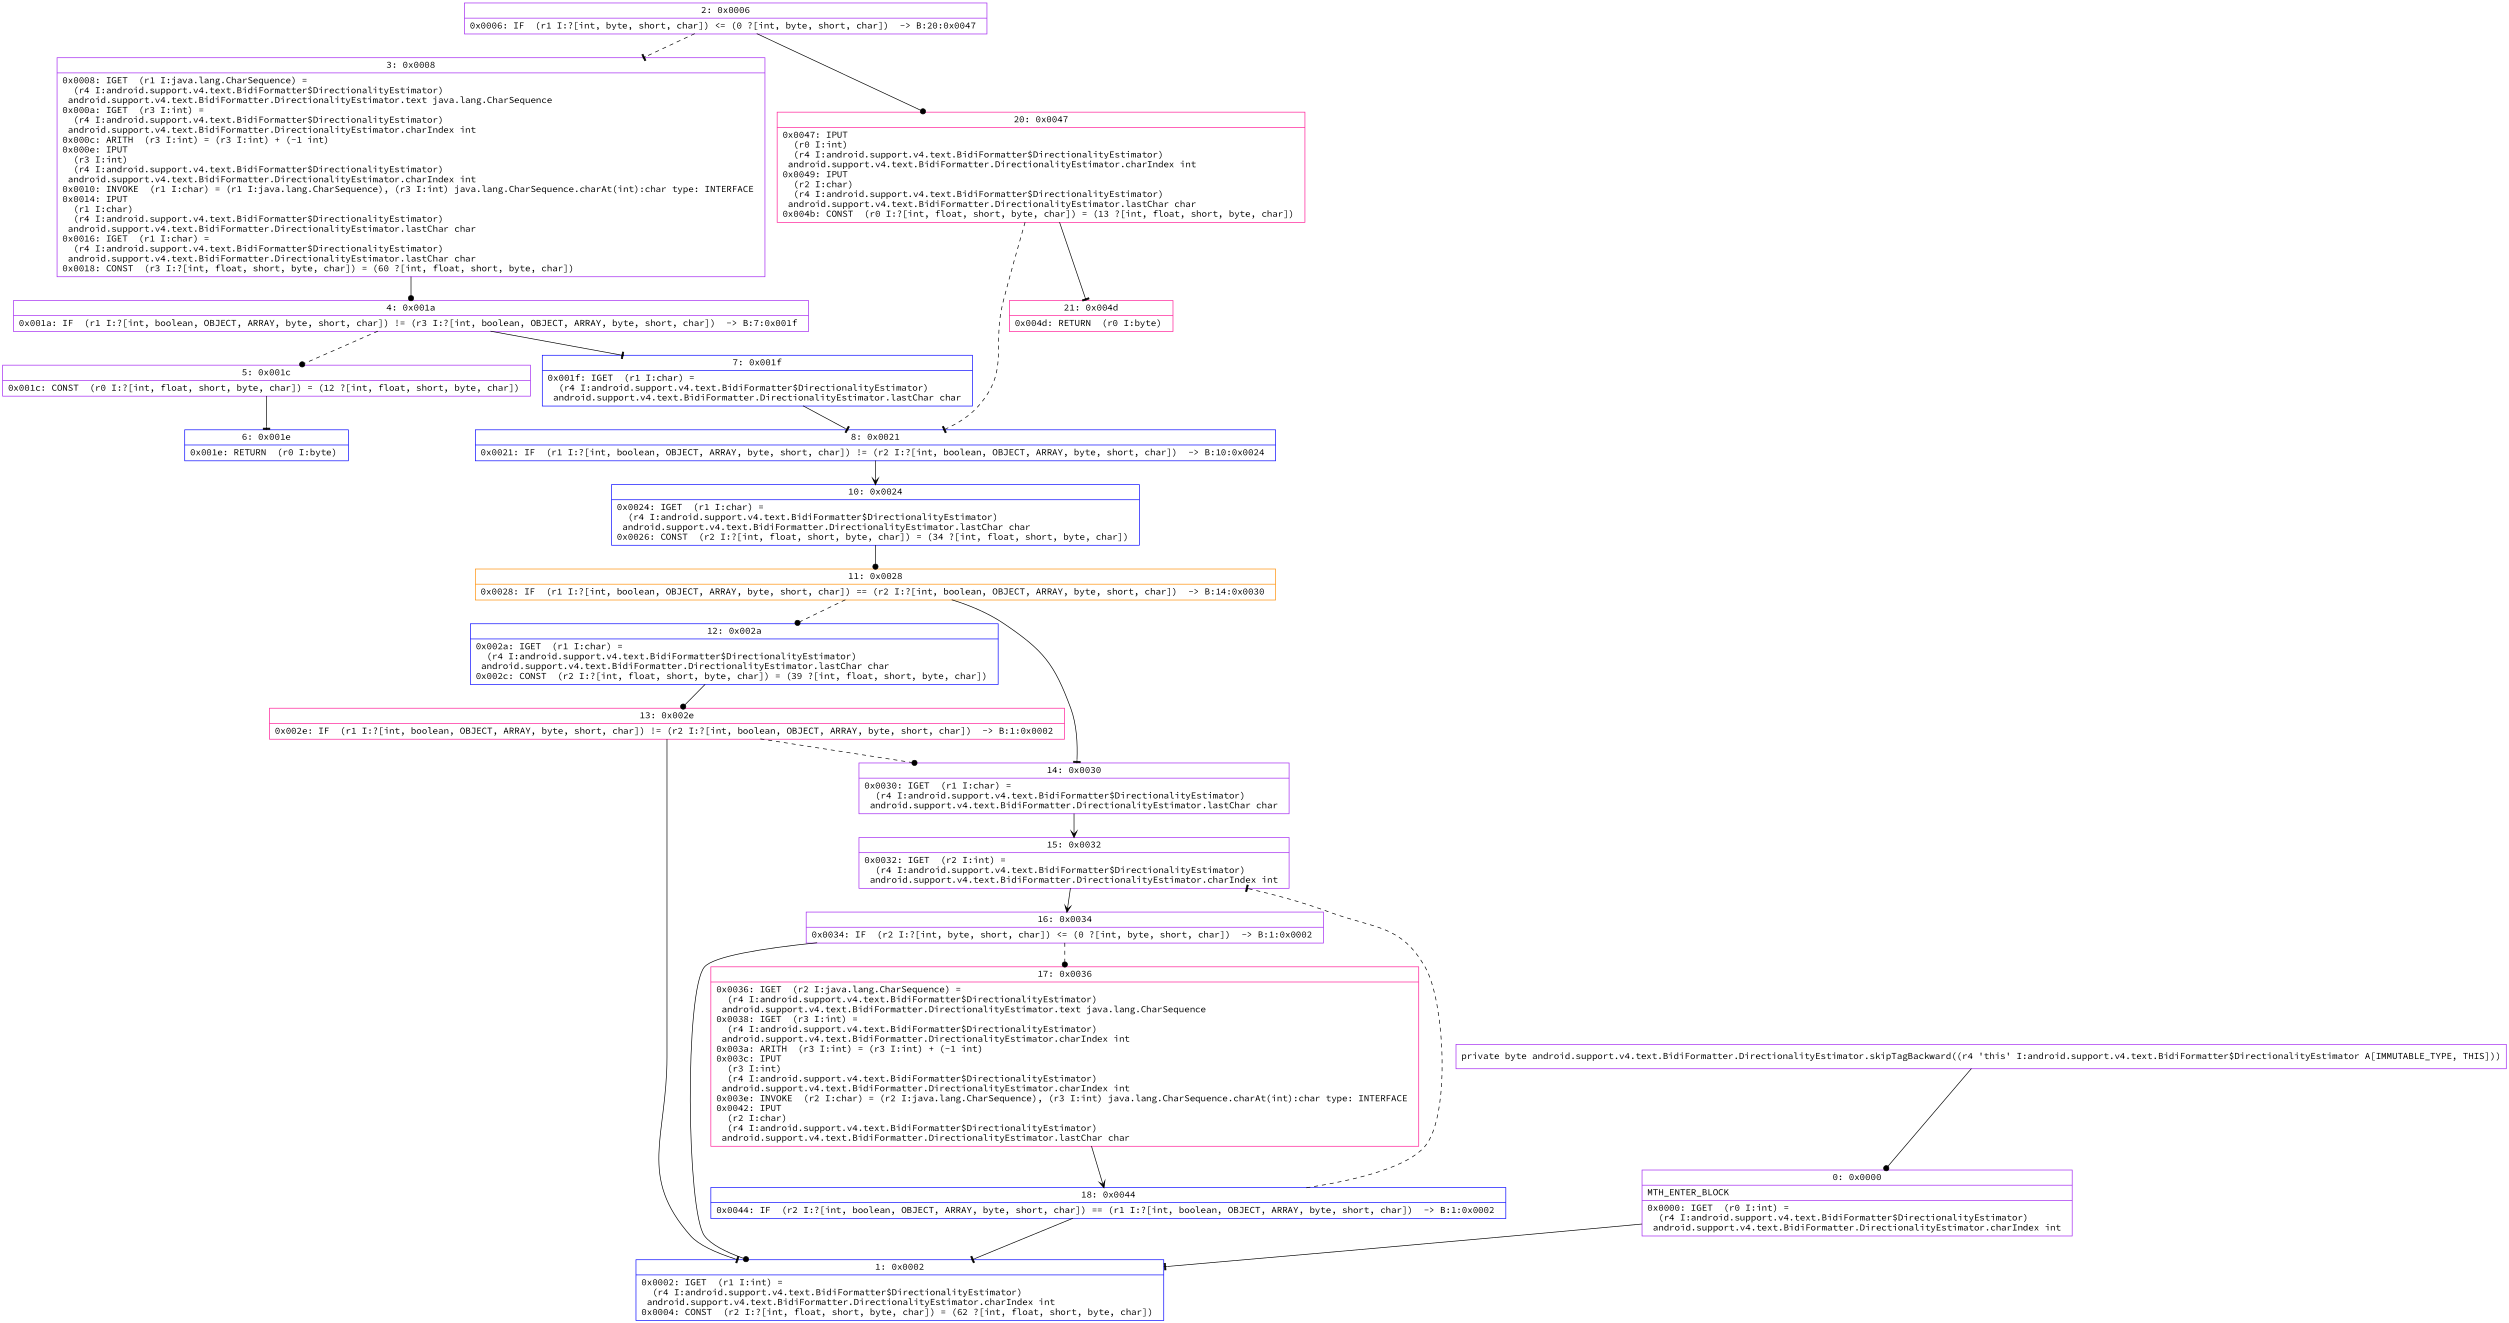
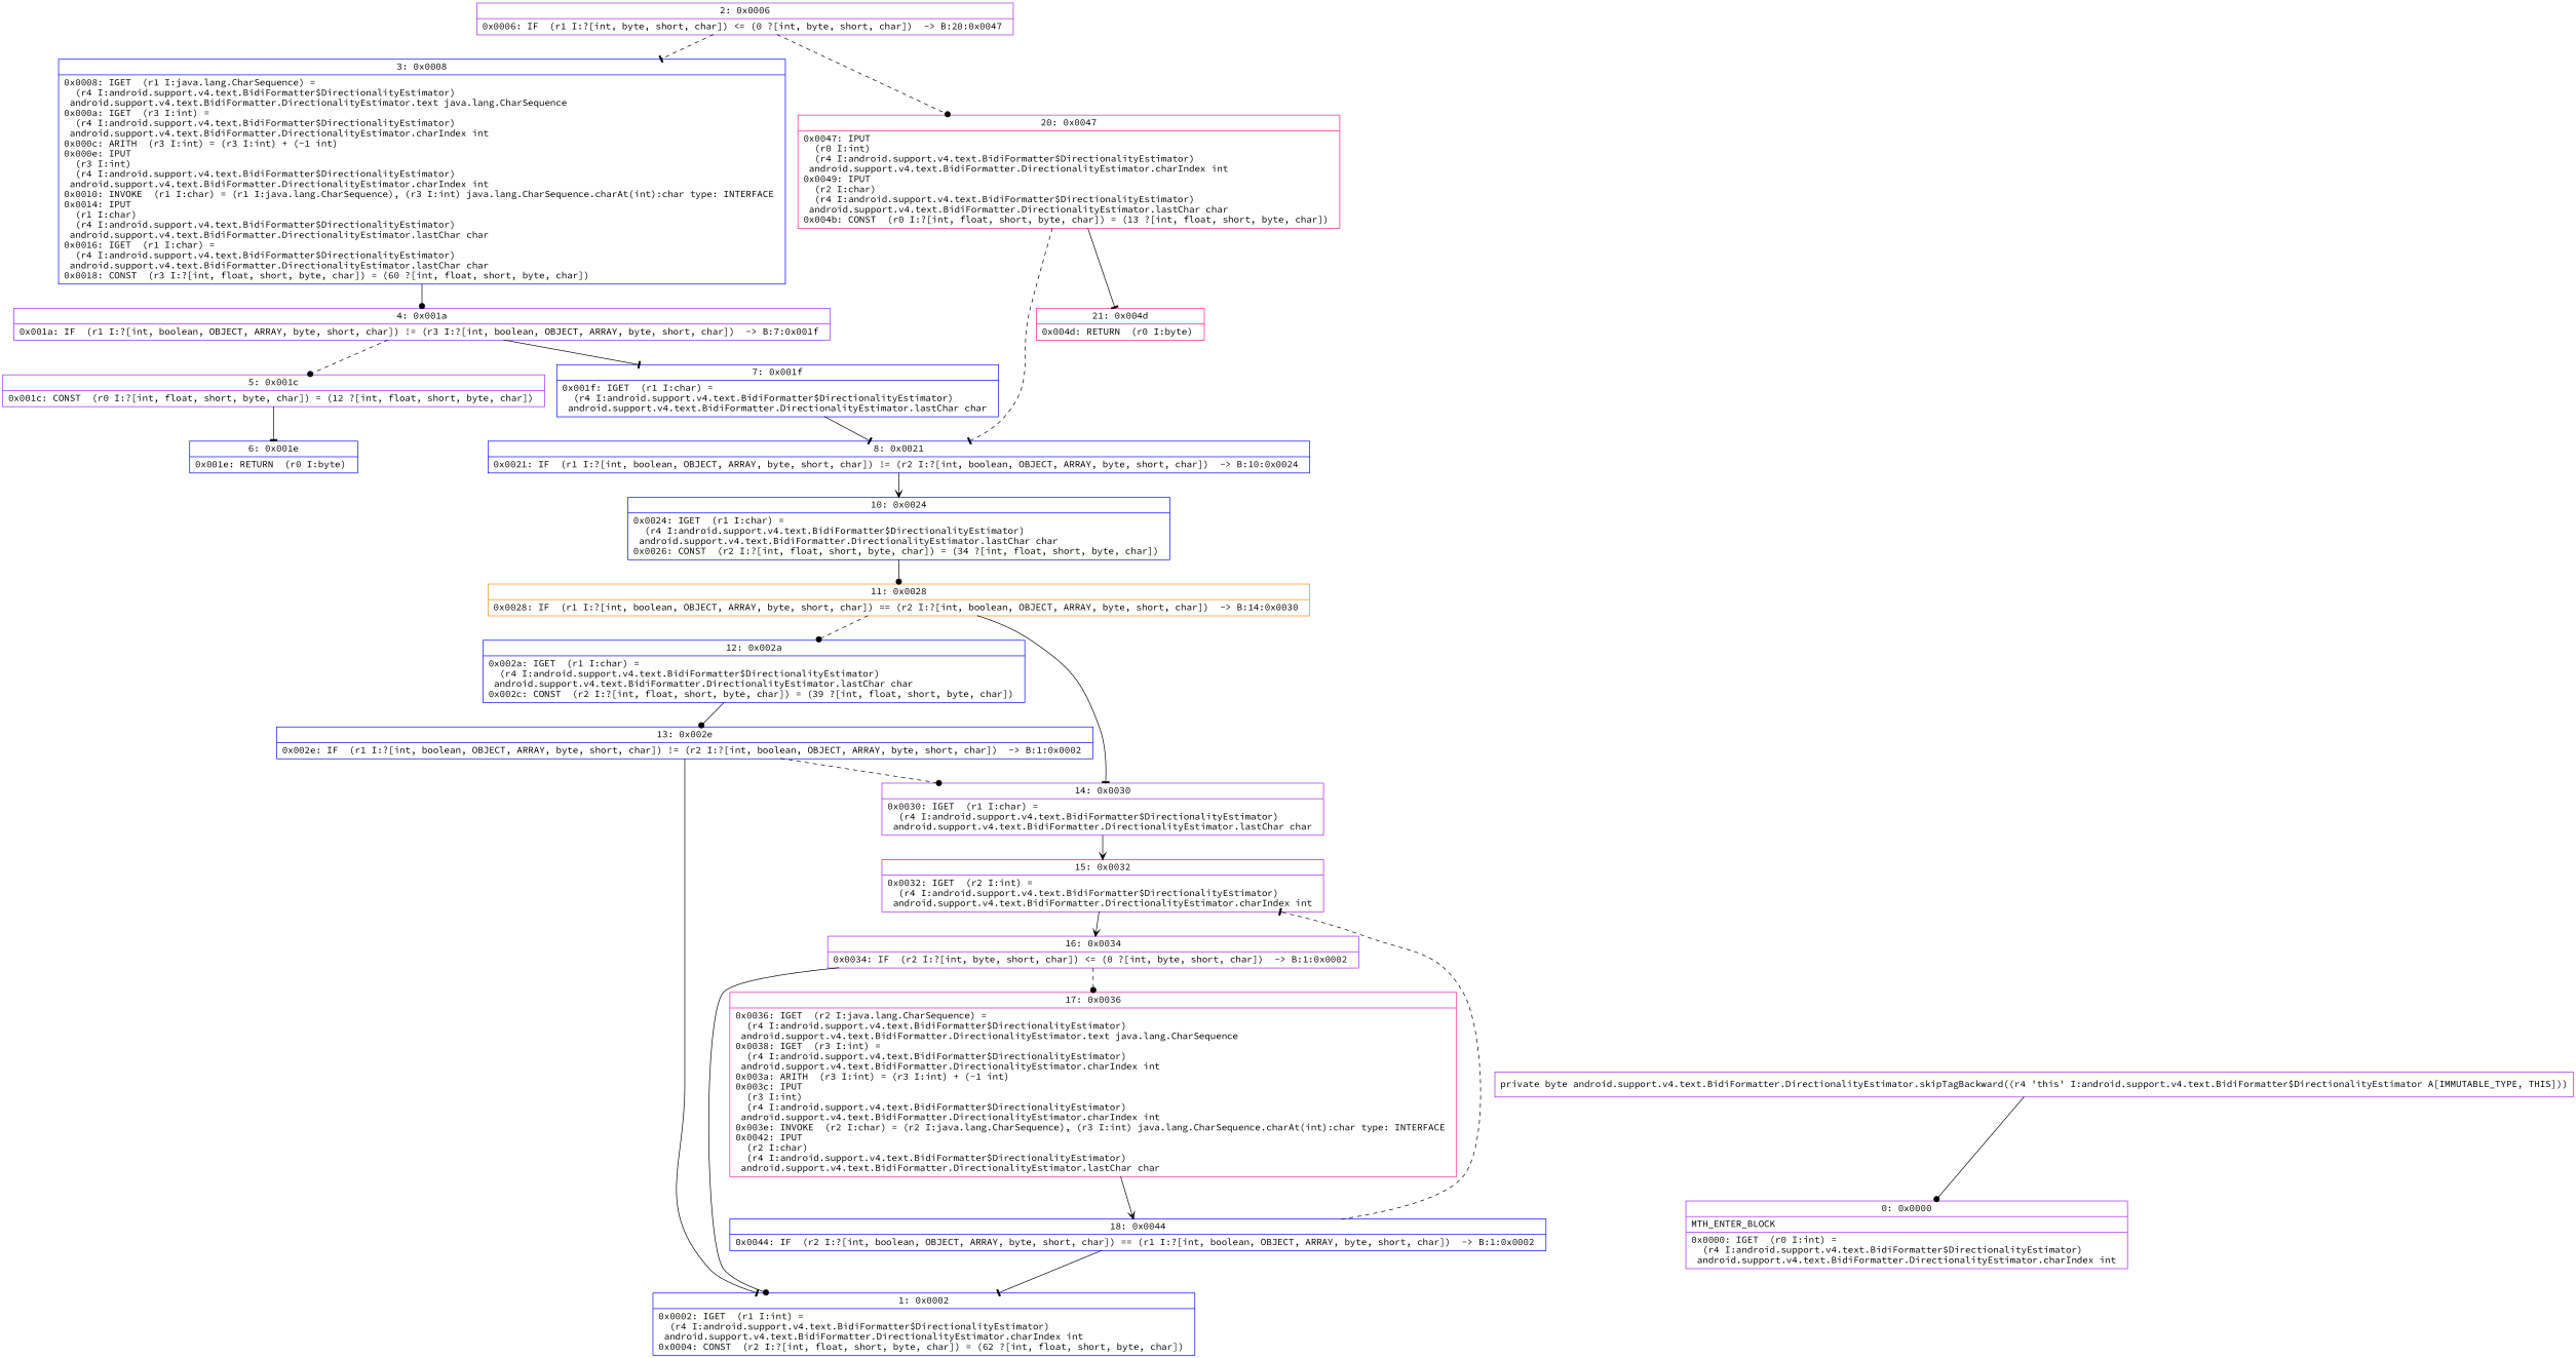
  digraph {
    fontname="Source Code Pro"
    node [color=blue fontname="Source Code Pro" shape=record]
    edge [arrowhead=tee fontname="Source Code Pro"]
    n1 [color=purple label="{0\:\ 0x0000|MTH_ENTER_BLOCK\l|0x0000: IGET  (r0 I:int) = \l  (r4 I:android.support.v4.text.BidiFormatter$DirectionalityEstimator)\l android.support.v4.text.BidiFormatter.DirectionalityEstimator.charIndex int \l}"]
    n2 [label="{1\:\ 0x0002|0x0002: IGET  (r1 I:int) = \l  (r4 I:android.support.v4.text.BidiFormatter$DirectionalityEstimator)\l android.support.v4.text.BidiFormatter.DirectionalityEstimator.charIndex int \l0x0004: CONST  (r2 I:?[int, float, short, byte, char]) = (62 ?[int, float, short, byte, char]) \l}"]
    n3 [color=purple label="{2\:\ 0x0006|0x0006: IF  (r1 I:?[int, byte, short, char]) \<= (0 ?[int, byte, short, char])  \-\> B:20:0x0047 \l}"]
-   n4 [color=purple label="{3\:\ 0x0008|0x0008: IGET  (r1 I:java.lang.CharSequence) = \l  (r4 I:android.support.v4.text.BidiFormatter$DirectionalityEstimator)\l android.support.v4.text.BidiFormatter.DirectionalityEstimator.text java.lang.CharSequence \l0x000a: IGET  (r3 I:int) = \l  (r4 I:android.support.v4.text.BidiFormatter$DirectionalityEstimator)\l android.support.v4.text.BidiFormatter.DirectionalityEstimator.charIndex int \l0x000c: ARITH  (r3 I:int) = (r3 I:int) + (\-1 int) \l0x000e: IPUT  \l  (r3 I:int)\l  (r4 I:android.support.v4.text.BidiFormatter$DirectionalityEstimator)\l android.support.v4.text.BidiFormatter.DirectionalityEstimator.charIndex int \l0x0010: INVOKE  (r1 I:char) = (r1 I:java.lang.CharSequence), (r3 I:int) java.lang.CharSequence.charAt(int):char type: INTERFACE \l0x0014: IPUT  \l  (r1 I:char)\l  (r4 I:android.support.v4.text.BidiFormatter$DirectionalityEstimator)\l android.support.v4.text.BidiFormatter.DirectionalityEstimator.lastChar char \l0x0016: IGET  (r1 I:char) = \l  (r4 I:android.support.v4.text.BidiFormatter$DirectionalityEstimator)\l android.support.v4.text.BidiFormatter.DirectionalityEstimator.lastChar char \l0x0018: CONST  (r3 I:?[int, float, short, byte, char]) = (60 ?[int, float, short, byte, char]) \l}"]
+   n4 [label="{3\:\ 0x0008|0x0008: IGET  (r1 I:java.lang.CharSequence) = \l  (r4 I:android.support.v4.text.BidiFormatter$DirectionalityEstimator)\l android.support.v4.text.BidiFormatter.DirectionalityEstimator.text java.lang.CharSequence \l0x000a: IGET  (r3 I:int) = \l  (r4 I:android.support.v4.text.BidiFormatter$DirectionalityEstimator)\l android.support.v4.text.BidiFormatter.DirectionalityEstimator.charIndex int \l0x000c: ARITH  (r3 I:int) = (r3 I:int) + (\-1 int) \l0x000e: IPUT  \l  (r3 I:int)\l  (r4 I:android.support.v4.text.BidiFormatter$DirectionalityEstimator)\l android.support.v4.text.BidiFormatter.DirectionalityEstimator.charIndex int \l0x0010: INVOKE  (r1 I:char) = (r1 I:java.lang.CharSequence), (r3 I:int) java.lang.CharSequence.charAt(int):char type: INTERFACE \l0x0014: IPUT  \l  (r1 I:char)\l  (r4 I:android.support.v4.text.BidiFormatter$DirectionalityEstimator)\l android.support.v4.text.BidiFormatter.DirectionalityEstimator.lastChar char \l0x0016: IGET  (r1 I:char) = \l  (r4 I:android.support.v4.text.BidiFormatter$DirectionalityEstimator)\l android.support.v4.text.BidiFormatter.DirectionalityEstimator.lastChar char \l0x0018: CONST  (r3 I:?[int, float, short, byte, char]) = (60 ?[int, float, short, byte, char]) \l}"]
    n5 [color=deeppink label="{20\:\ 0x0047|0x0047: IPUT  \l  (r0 I:int)\l  (r4 I:android.support.v4.text.BidiFormatter$DirectionalityEstimator)\l android.support.v4.text.BidiFormatter.DirectionalityEstimator.charIndex int \l0x0049: IPUT  \l  (r2 I:char)\l  (r4 I:android.support.v4.text.BidiFormatter$DirectionalityEstimator)\l android.support.v4.text.BidiFormatter.DirectionalityEstimator.lastChar char \l0x004b: CONST  (r0 I:?[int, float, short, byte, char]) = (13 ?[int, float, short, byte, char]) \l}"]
    n6 [color=purple label="{4\:\ 0x001a|0x001a: IF  (r1 I:?[int, boolean, OBJECT, ARRAY, byte, short, char]) != (r3 I:?[int, boolean, OBJECT, ARRAY, byte, short, char])  \-\> B:7:0x001f \l}"]
    n7 [label="{8\:\ 0x0021|0x0021: IF  (r1 I:?[int, boolean, OBJECT, ARRAY, byte, short, char]) != (r2 I:?[int, boolean, OBJECT, ARRAY, byte, short, char])  \-\> B:10:0x0024 \l}"]
    n8 [color=deeppink label="{21\:\ 0x004d|0x004d: RETURN  (r0 I:byte) \l}"]
    n9 [color=purple label="{5\:\ 0x001c|0x001c: CONST  (r0 I:?[int, float, short, byte, char]) = (12 ?[int, float, short, byte, char]) \l}"]
    n10 [label="{7\:\ 0x001f|0x001f: IGET  (r1 I:char) = \l  (r4 I:android.support.v4.text.BidiFormatter$DirectionalityEstimator)\l android.support.v4.text.BidiFormatter.DirectionalityEstimator.lastChar char \l}"]
    n11 [label="{6\:\ 0x001e|0x001e: RETURN  (r0 I:byte) \l}"]
    n12 [label="{10\:\ 0x0024|0x0024: IGET  (r1 I:char) = \l  (r4 I:android.support.v4.text.BidiFormatter$DirectionalityEstimator)\l android.support.v4.text.BidiFormatter.DirectionalityEstimator.lastChar char \l0x0026: CONST  (r2 I:?[int, float, short, byte, char]) = (34 ?[int, float, short, byte, char]) \l}"]
    n13 [color=darkorange label="{11\:\ 0x0028|0x0028: IF  (r1 I:?[int, boolean, OBJECT, ARRAY, byte, short, char]) == (r2 I:?[int, boolean, OBJECT, ARRAY, byte, short, char])  \-\> B:14:0x0030 \l}"]
    n14 [label="{12\:\ 0x002a|0x002a: IGET  (r1 I:char) = \l  (r4 I:android.support.v4.text.BidiFormatter$DirectionalityEstimator)\l android.support.v4.text.BidiFormatter.DirectionalityEstimator.lastChar char \l0x002c: CONST  (r2 I:?[int, float, short, byte, char]) = (39 ?[int, float, short, byte, char]) \l}"]
    n15 [color=purple label="{14\:\ 0x0030|0x0030: IGET  (r1 I:char) = \l  (r4 I:android.support.v4.text.BidiFormatter$DirectionalityEstimator)\l android.support.v4.text.BidiFormatter.DirectionalityEstimator.lastChar char \l}"]
-   n16 [color=deeppink label="{13\:\ 0x002e|0x002e: IF  (r1 I:?[int, boolean, OBJECT, ARRAY, byte, short, char]) != (r2 I:?[int, boolean, OBJECT, ARRAY, byte, short, char])  \-\> B:1:0x0002 \l}"]
+   n16 [label="{13\:\ 0x002e|0x002e: IF  (r1 I:?[int, boolean, OBJECT, ARRAY, byte, short, char]) != (r2 I:?[int, boolean, OBJECT, ARRAY, byte, short, char])  \-\> B:1:0x0002 \l}"]
    n17 [color=purple label="{15\:\ 0x0032|0x0032: IGET  (r2 I:int) = \l  (r4 I:android.support.v4.text.BidiFormatter$DirectionalityEstimator)\l android.support.v4.text.BidiFormatter.DirectionalityEstimator.charIndex int \l}"]
    n18 [color=purple label="{16\:\ 0x0034|0x0034: IF  (r2 I:?[int, byte, short, char]) \<= (0 ?[int, byte, short, char])  \-\> B:1:0x0002 \l}"]
    n19 [color=deeppink label="{17\:\ 0x0036|0x0036: IGET  (r2 I:java.lang.CharSequence) = \l  (r4 I:android.support.v4.text.BidiFormatter$DirectionalityEstimator)\l android.support.v4.text.BidiFormatter.DirectionalityEstimator.text java.lang.CharSequence \l0x0038: IGET  (r3 I:int) = \l  (r4 I:android.support.v4.text.BidiFormatter$DirectionalityEstimator)\l android.support.v4.text.BidiFormatter.DirectionalityEstimator.charIndex int \l0x003a: ARITH  (r3 I:int) = (r3 I:int) + (\-1 int) \l0x003c: IPUT  \l  (r3 I:int)\l  (r4 I:android.support.v4.text.BidiFormatter$DirectionalityEstimator)\l android.support.v4.text.BidiFormatter.DirectionalityEstimator.charIndex int \l0x003e: INVOKE  (r2 I:char) = (r2 I:java.lang.CharSequence), (r3 I:int) java.lang.CharSequence.charAt(int):char type: INTERFACE \l0x0042: IPUT  \l  (r2 I:char)\l  (r4 I:android.support.v4.text.BidiFormatter$DirectionalityEstimator)\l android.support.v4.text.BidiFormatter.DirectionalityEstimator.lastChar char \l}"]
    n20 [label="{18\:\ 0x0044|0x0044: IF  (r2 I:?[int, boolean, OBJECT, ARRAY, byte, short, char]) == (r1 I:?[int, boolean, OBJECT, ARRAY, byte, short, char])  \-\> B:1:0x0002 \l}"]
    n21 [color=purple label="{private byte android.support.v4.text.BidiFormatter.DirectionalityEstimator.skipTagBackward((r4 'this' I:android.support.v4.text.BidiFormatter$DirectionalityEstimator A[IMMUTABLE_TYPE, THIS])) }"]
-   n1 -> n2
    n3 -> n4 [style=dashed]
-   n3 -> n5 [arrowhead=dot]
+   n3 -> n5 [arrowhead=dot style=dashed]
    n4 -> n6 [arrowhead=dot]
    n5 -> n7 [style=dashed]
    n5 -> n8
    n6 -> n9 [arrowhead=dot style=dashed]
    n6 -> n10
    n7 -> n12 [arrowhead=vee]
    n9 -> n11
    n10 -> n7
    n12 -> n13 [arrowhead=dot]
    n13 -> n14 [arrowhead=dot style=dashed]
    n13 -> n15
    n14 -> n16 [arrowhead=dot]
    n15 -> n17 [arrowhead=vee]
    n16 -> n2
    n16 -> n15 [arrowhead=dot style=dashed]
    n17 -> n18 [arrowhead=vee]
    n18 -> n2 [arrowhead=dot]
    n18 -> n19 [arrowhead=dot style=dashed]
    n19 -> n20 [arrowhead=vee]
    n20 -> n2
    n20 -> n17 [style=dashed]
    n21 -> n1 [arrowhead=dot]
  }
